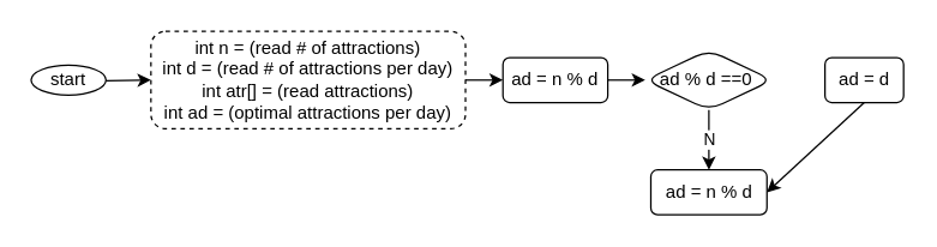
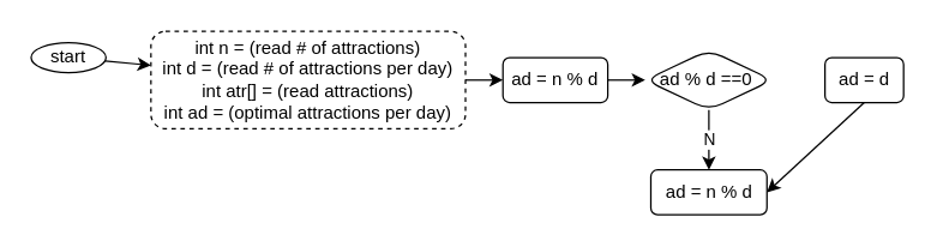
  <mxCell id="0" />
  <mxCell id="1" parent="0" />
  <mxCell id="2" value="" style="edgeStyle=none;html=1;" parent="1" source="3" target="5" edge="1"><mxGeometry relative="1" as="geometry" /></mxCell>
- <mxCell id="3" value="start" style="ellipse;whiteSpace=wrap;html=1;" parent="1" vertex="1"><mxGeometry x="20" y="43" width="50" height="20" as="geometry" /></mxCell>
+ <mxCell id="3" value="start" style="ellipse;whiteSpace=wrap;html=1;" parent="1" vertex="1"><mxGeometry x="20" y="28" width="50" height="20" as="geometry" /></mxCell>
  <mxCell id="4" value="" style="edgeStyle=none;html=1;" parent="1" source="5" target="12" edge="1"><mxGeometry relative="1" as="geometry" /></mxCell>
  <mxCell id="5" value="int n = (read # of attractions)&lt;br&gt;int d = (read # of attractions per day)&lt;br&gt;int atr[] = (read attractions)&lt;br&gt;int ad = (optimal attractions per day)" style="rounded=1;whiteSpace=wrap;html=1;dashed=1;" parent="1" vertex="1"><mxGeometry x="100" y="20.5" width="210" height="65" as="geometry" /></mxCell>
  <mxCell id="6" value="N" style="edgeStyle=none;html=1;" parent="1" source="7" target="10" edge="1"><mxGeometry relative="1" as="geometry" /></mxCell>
  <mxCell id="7" value="ad % d ==0&amp;nbsp;" style="rhombus;whiteSpace=wrap;html=1;rounded=1;" parent="1" vertex="1"><mxGeometry x="430" y="33" width="85" height="40" as="geometry" /></mxCell>
  <mxCell id="8" style="edgeStyle=none;html=1;exitX=0.5;exitY=1;exitDx=0;exitDy=0;entryX=1;entryY=0.5;entryDx=0;entryDy=0;" parent="1" source="9" target="10" edge="1"><mxGeometry relative="1" as="geometry" /></mxCell>
  <mxCell id="9" value="ad = d" style="whiteSpace=wrap;html=1;rounded=1;" parent="1" vertex="1"><mxGeometry x="550" y="38" width="52.5" height="30" as="geometry" /></mxCell>
  <mxCell id="10" value="ad = n % d" style="whiteSpace=wrap;html=1;rounded=1;" parent="1" vertex="1"><mxGeometry x="433.75" y="113" width="77.5" height="30" as="geometry" /></mxCell>
  <mxCell id="11" style="edgeStyle=none;html=1;exitX=1;exitY=0.5;exitDx=0;exitDy=0;entryX=0;entryY=0.5;entryDx=0;entryDy=0;" parent="1" source="12" target="7" edge="1"><mxGeometry relative="1" as="geometry" /></mxCell>
  <mxCell id="12" value="ad = n % d" style="whiteSpace=wrap;html=1;rounded=1;" parent="1" vertex="1"><mxGeometry x="335" y="38" width="70" height="30" as="geometry" /></mxCell>
